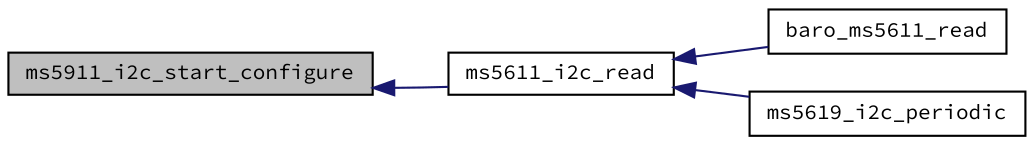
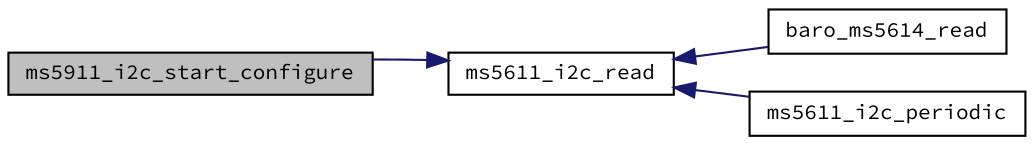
  digraph {
    fontname="Source Code Pro"
    rankdir=LR
    node [color=black fillcolor=white fontname="Source Code Pro" fontsize=10 shape=record style=filled]
    edge [color=midnightblue dir=back fontname="Source Code Pro" fontsize=10 labelfontname=FreeSans labelfontsize=10 style=solid]
    n1 [fillcolor=grey75 fontcolor=black height=0.2 label=ms5911_i2c_start_configure width=0.4]
    n2 [height=0.2 label=ms5611_i2c_read width=0.4]
-   n3 [height=0.2 label=baro_ms5611_read width=0.4]
-   n4 [height=0.2 label=ms5619_i2c_periodic width=0.4]
-   n1 -> n2
+   n3 [height=0.2 label=baro_ms5614_read width=0.4]
+   n4 [height=0.2 label=ms5611_i2c_periodic width=0.4]
+   n2 -> n1
    n2 -> n3
    n2 -> n4
  }
